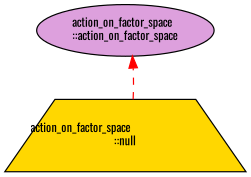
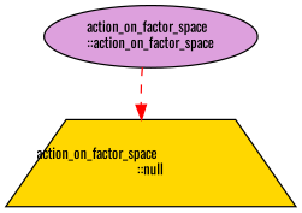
  digraph {
    rankdir=TB
    fontname=Oswald
    node [color=black fontname=Oswald fontsize=10 style=filled]
    n1 [fillcolor=plum fontcolor=black height=0.2 label="action_on_factor_space\l::action_on_factor_space" shape=ellipse width=0.4]
    n2 [fillcolor=gold height=0.2 label="action_on_factor_space\l::null" shape=trapezium width=0.4]
-   n2 -> n1 [color=red fontname=Oswald fontsize=10 labelfontname=Helvetica labelfontsize=10 style=dashed]
+   n1 -> n2 [color=red fontname=Oswald fontsize=10 labelfontname=Helvetica labelfontsize=10 style=dashed]
  }
